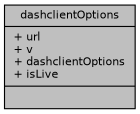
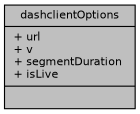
  digraph {
-   n1 [color=black fillcolor=grey75 fontcolor=black fontname=Helvetica fontsize=10 height=0.2 label="{dashclientOptions\n|+ url\l+ v\l+ dashclientOptions\l+ isLive\l|}" shape=record style=filled width=0.4]
+   n1 [color=black fillcolor=grey75 fontcolor=black fontname=Helvetica fontsize=10 height=0.2 label="{dashclientOptions\n|+ url\l+ v\l+ segmentDuration\l+ isLive\l|}" shape=record style=filled width=0.4]
  }
